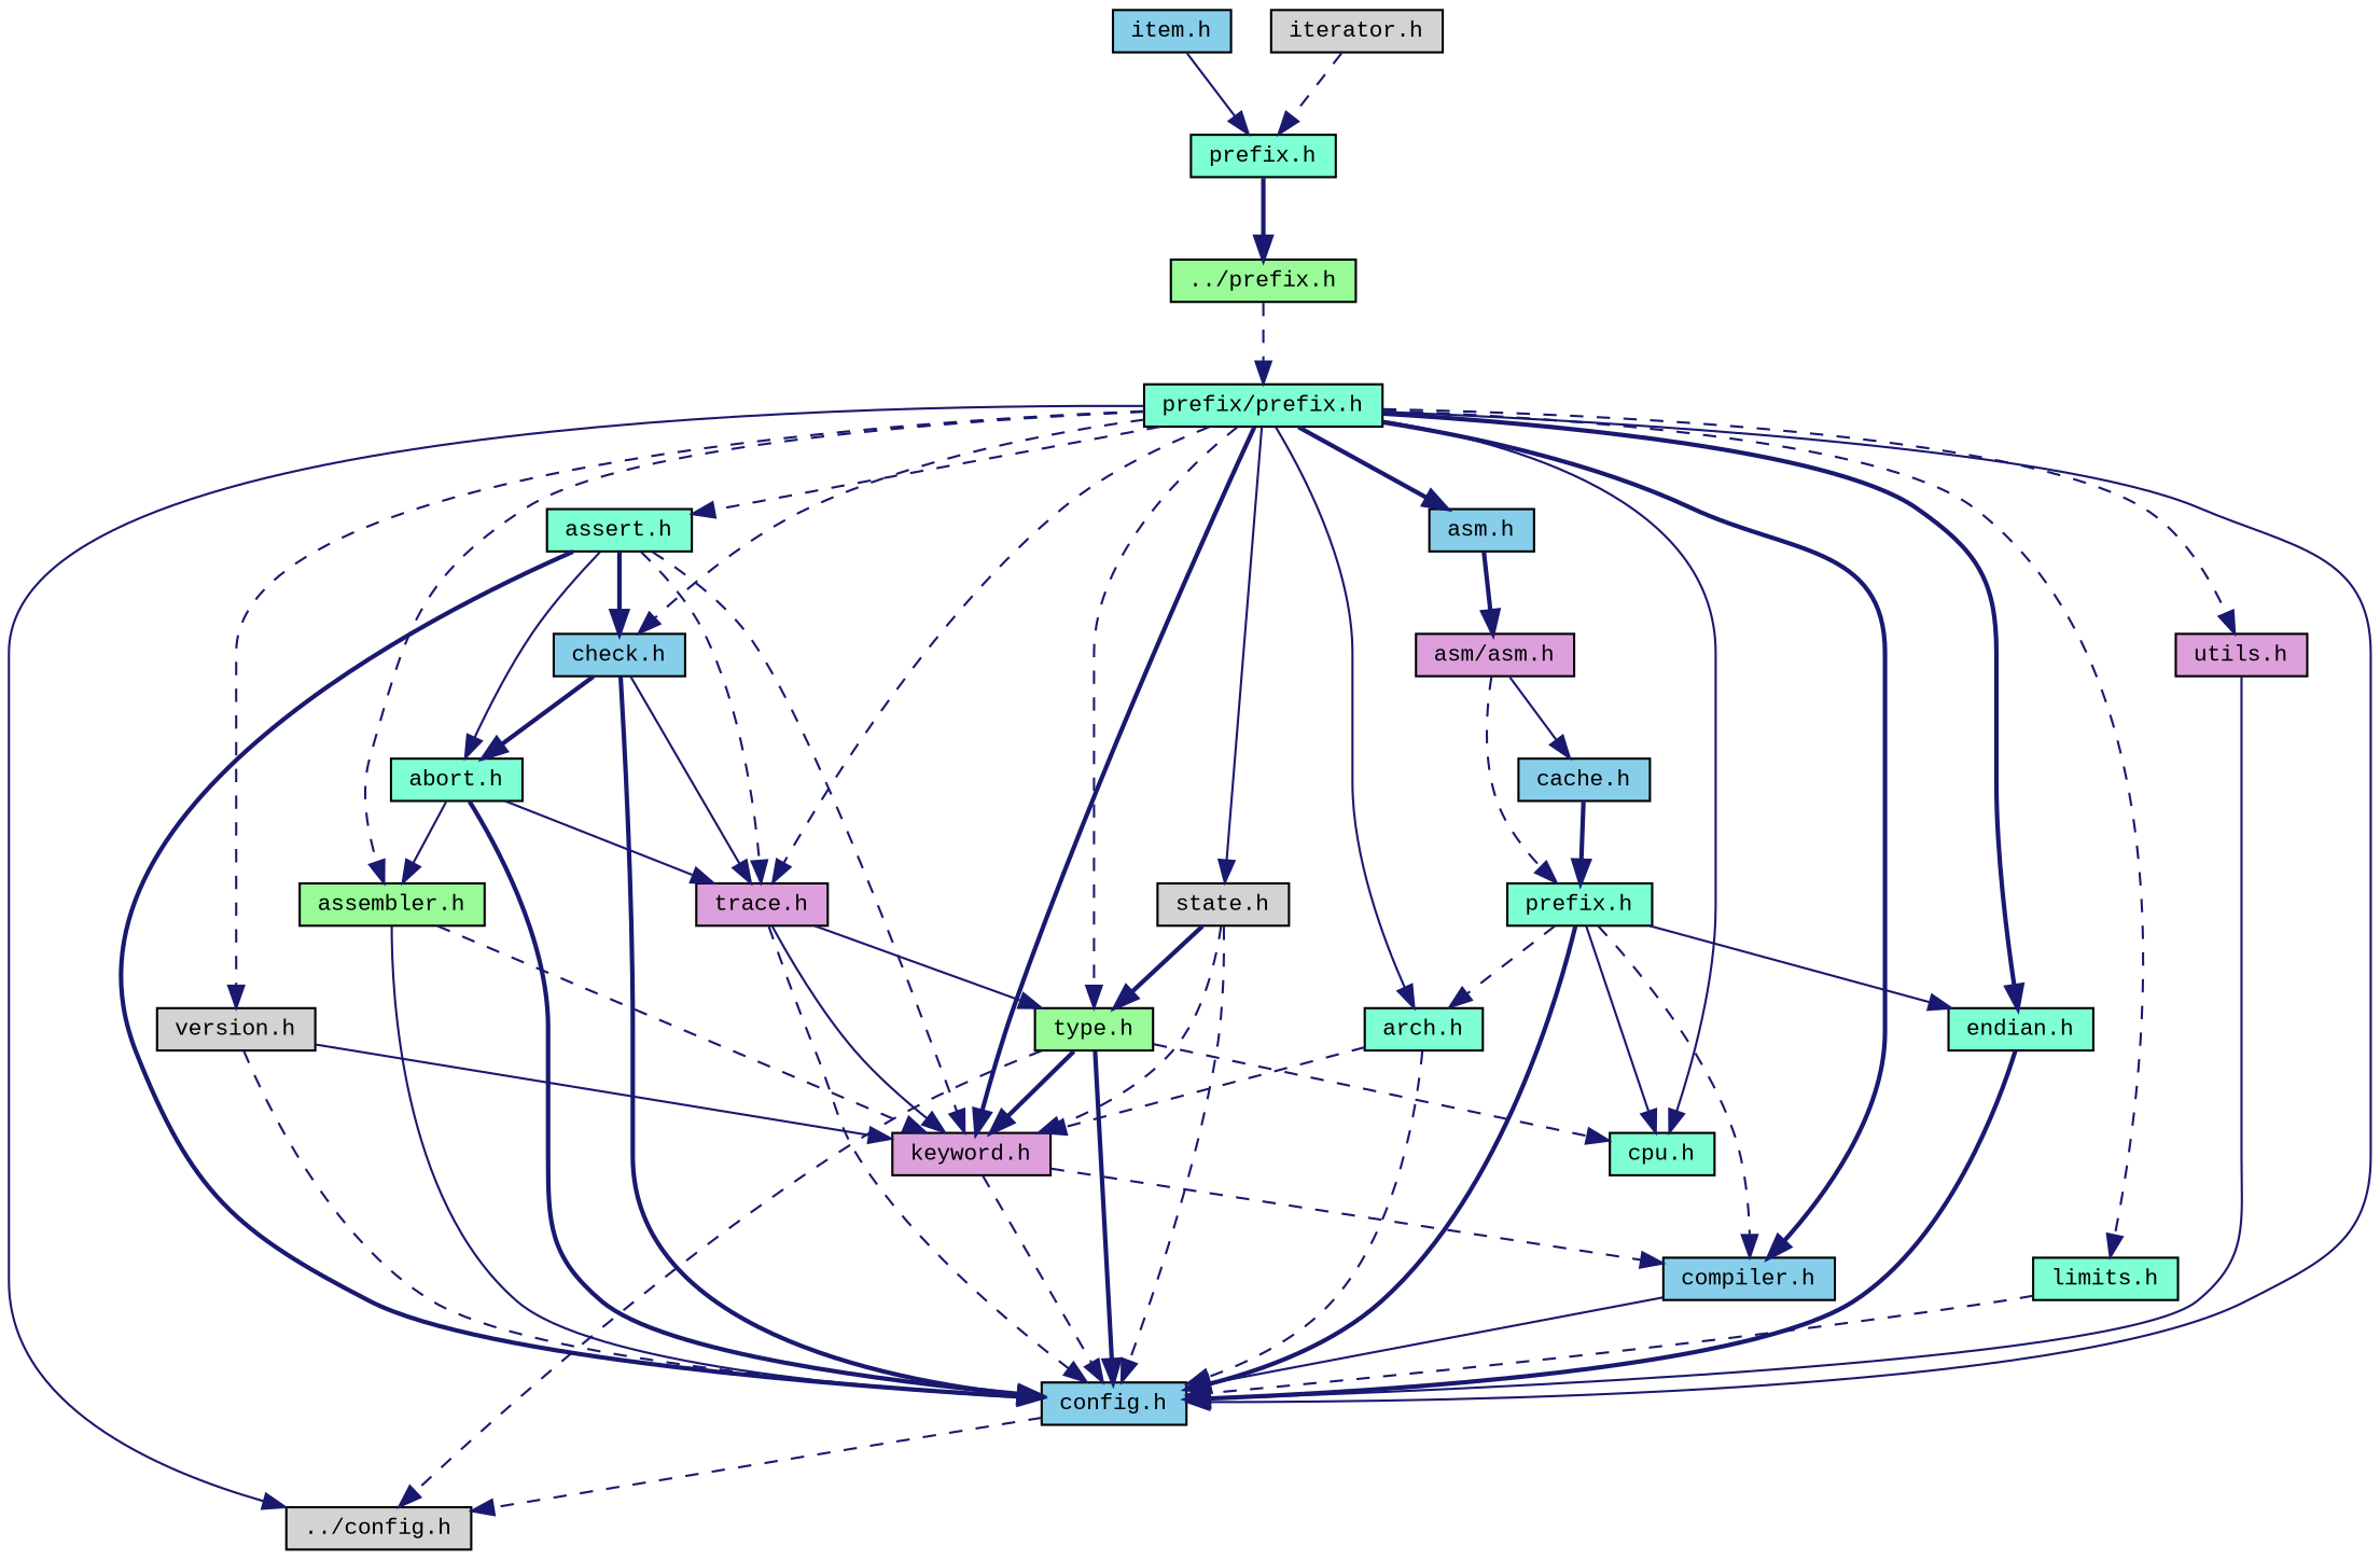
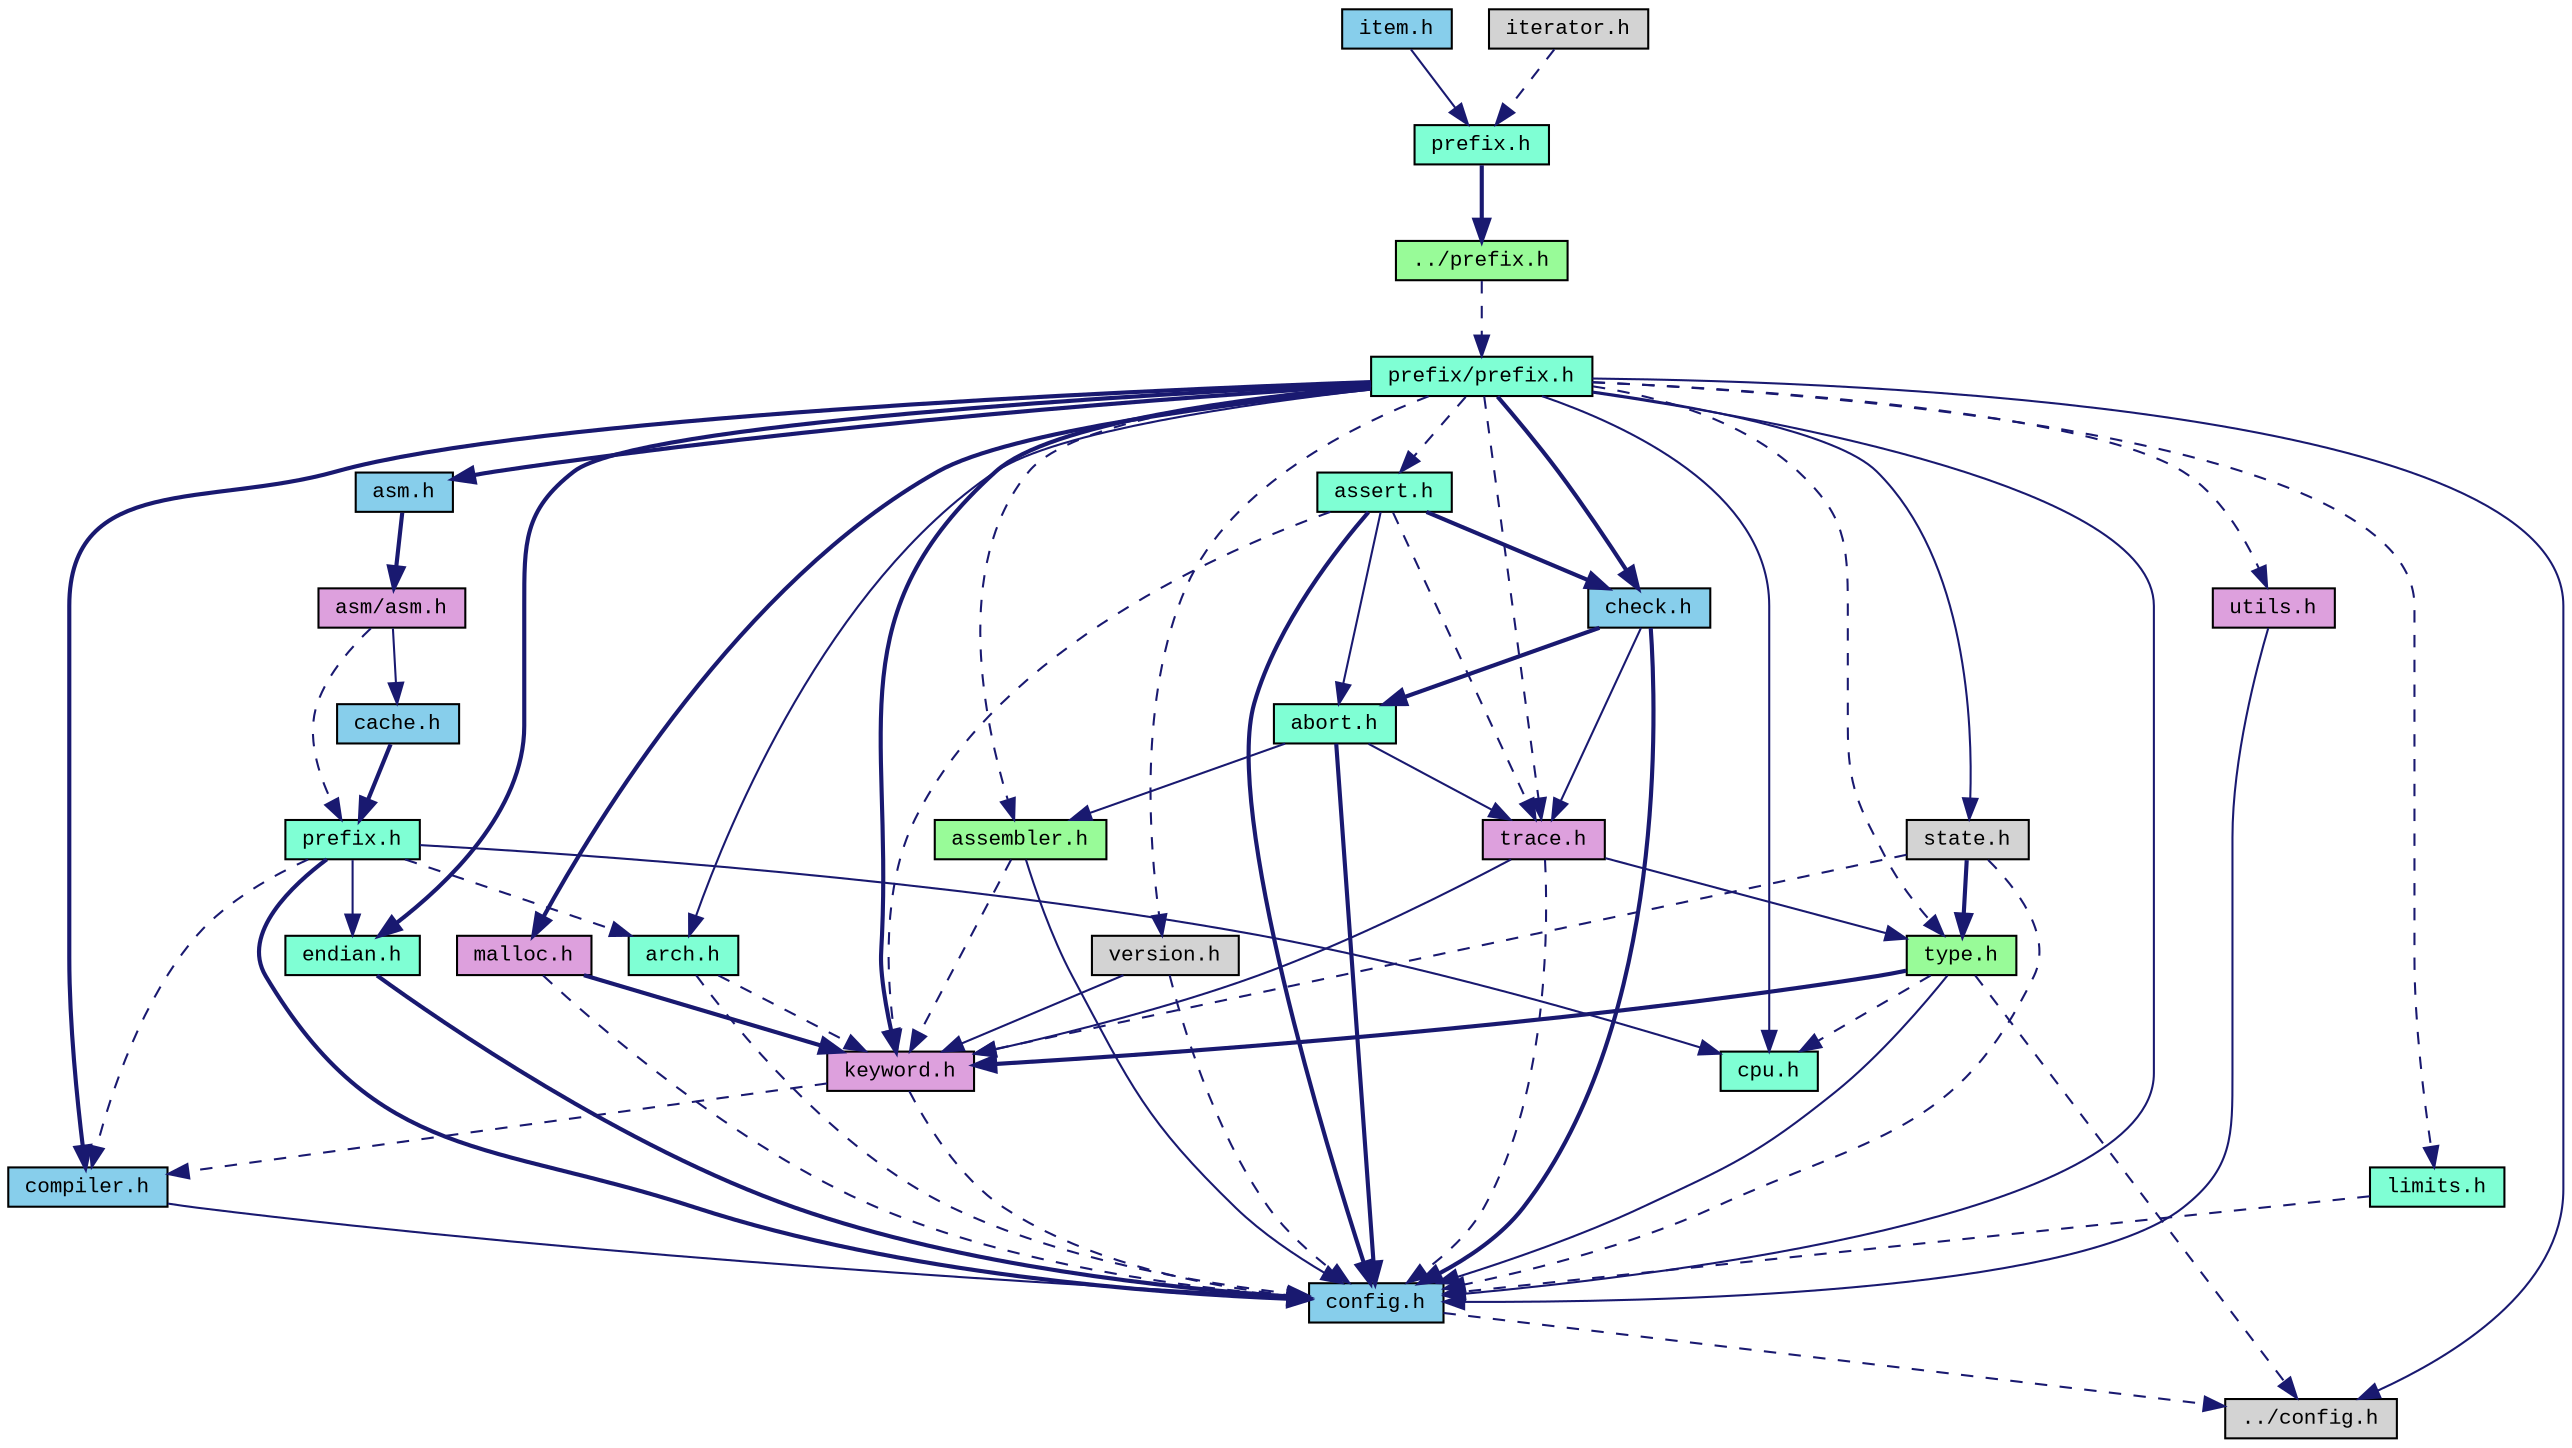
  digraph {
    node [color=black fillcolor=aquamarine fontname=CourierNew fontsize=10 shape=record style=filled]
    edge [color=midnightblue fontname=CourierNew fontsize=10 labelfontname=CourierNew labelfontsize=10 style=dashed]
    n1 [height=0.2 label="prefix.h" width=0.4]
    n2 [fillcolor=palegreen height=0.2 label="../prefix.h" width=0.4]
    n3 [fillcolor=skyblue height=0.2 label="item.h" width=0.4]
    n4 [fillcolor=lightgrey height=0.2 label="iterator.h" width=0.4]
    n5 [height=0.2 label="prefix/prefix.h" width=0.4]
    n6 [fillcolor=skyblue height=0.2 label="config.h" width=0.4]
    n7 [height=0.2 label="cpu.h" width=0.4]
    n8 [height=0.2 label="arch.h" width=0.4]
    n9 [fillcolor=plum height=0.2 label="keyword.h" width=0.4]
    n10 [fillcolor=skyblue height=0.2 label="compiler.h" width=0.4]
    n11 [fillcolor=palegreen height=0.2 label="type.h" width=0.4]
    n12 [height=0.2 label="limits.h" width=0.4]
    n13 [height=0.2 label="endian.h" width=0.4]
    n14 [fillcolor=lightgrey height=0.2 label="version.h" width=0.4]
    n15 [fillcolor=palegreen height=0.2 label="assembler.h" width=0.4]
    n16 [fillcolor=plum height=0.2 label="trace.h" width=0.4]
    n17 [fillcolor=skyblue height=0.2 label="check.h" width=0.4]
    n18 [height=0.2 label="assert.h" width=0.4]
+   n19 [fillcolor=plum height=0.2 label="malloc.h" width=0.4]
    n20 [fillcolor=plum height=0.2 label="utils.h" width=0.4]
    n21 [fillcolor=lightgrey height=0.2 label="state.h" width=0.4]
    n22 [fillcolor=skyblue height=0.2 label="asm.h" width=0.4]
    n23 [fillcolor=lightgrey height=0.2 label="../config.h" width=0.4]
    n24 [height=0.2 label="abort.h" width=0.4]
    n25 [fillcolor=plum height=0.2 label="asm/asm.h" width=0.4]
    n26 [height=0.2 label="prefix.h" width=0.4]
    n27 [fillcolor=skyblue height=0.2 label="cache.h" width=0.4]
    n1 -> n2 [style=bold]
    n2 -> n5
    n3 -> n1 [style=solid]
    n4 -> n1
    n5 -> n6 [style=solid]
    n5 -> n7 [style=solid]
    n5 -> n8 [style=solid]
    n5 -> n9 [style=bold]
    n5 -> n10 [style=bold]
    n5 -> n11
    n5 -> n12
    n5 -> n13 [style=bold]
    n5 -> n14
    n5 -> n15
    n5 -> n16
-   n5 -> n17
+   n5 -> n17 [style=bold]
    n5 -> n18
+   n5 -> n19 [style=bold]
    n5 -> n20
    n5 -> n21 [style=solid]
    n5 -> n22 [style=bold]
    n5 -> n23 [style=solid]
    n6 -> n23
    n8 -> n6
    n8 -> n9
    n9 -> n6
    n9 -> n10
    n10 -> n6 [style=solid]
-   n11 -> n6 [style=bold]
+   n11 -> n6 [style=solid]
    n11 -> n7
    n11 -> n9 [style=bold]
    n11 -> n23
    n12 -> n6
    n13 -> n6 [style=bold]
    n14 -> n6
    n14 -> n9 [style=solid]
    n15 -> n6 [style=solid]
    n15 -> n9
    n16 -> n6
    n16 -> n9 [style=solid]
    n16 -> n11 [style=solid]
    n17 -> n6 [style=bold]
    n17 -> n16 [style=solid]
    n17 -> n24 [style=bold]
    n18 -> n6 [style=bold]
    n18 -> n9
    n18 -> n16
    n18 -> n17 [style=bold]
    n18 -> n24 [style=solid]
+   n19 -> n6
+   n19 -> n9 [style=bold]
    n20 -> n6 [style=solid]
    n21 -> n6
    n21 -> n9
    n21 -> n11 [style=bold]
    n22 -> n25 [style=bold]
    n24 -> n6 [style=bold]
    n24 -> n15 [style=solid]
    n24 -> n16 [style=solid]
    n25 -> n26
    n25 -> n27 [style=solid]
    n26 -> n6 [style=bold]
    n26 -> n7 [style=solid]
    n26 -> n8
    n26 -> n10
    n26 -> n13 [style=solid]
    n27 -> n26 [style=bold]
  }
